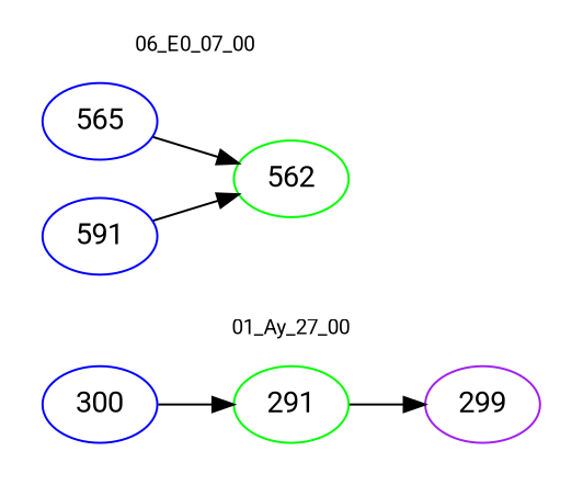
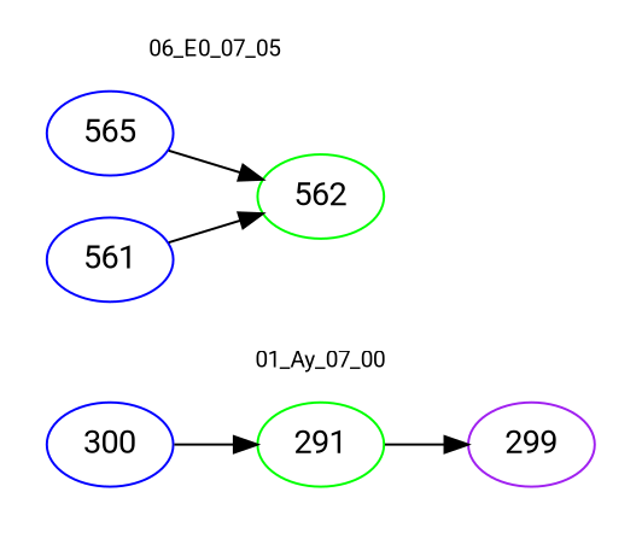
  digraph {
    fontname=Roboto
    rankdir=LR
    node [color=blue fontname=Roboto]
    edge [color=black fontname=Roboto]
    n1 [label=300]
    n2 [color=green label=291]
    n3 [color=purple label=299]
    n4 [label=565]
    n5 [color=green label=562]
-   n6 [label=591]
+   n6 [label=561]
    subgraph cluster_1 {
      color=white
      fontsize=10
-     label="01_Ay_27_00"
+     label="01_Ay_07_00"
      n1
      n2
      n3
    }
    subgraph cluster_2 {
      color=white
      fontsize=10
-     label="06_E0_07_00"
+     label="06_E0_07_05"
      n4
      n5
      n6
    }
    n1 -> n2
    n2 -> n3
    n4 -> n5
    n6 -> n5
  }
